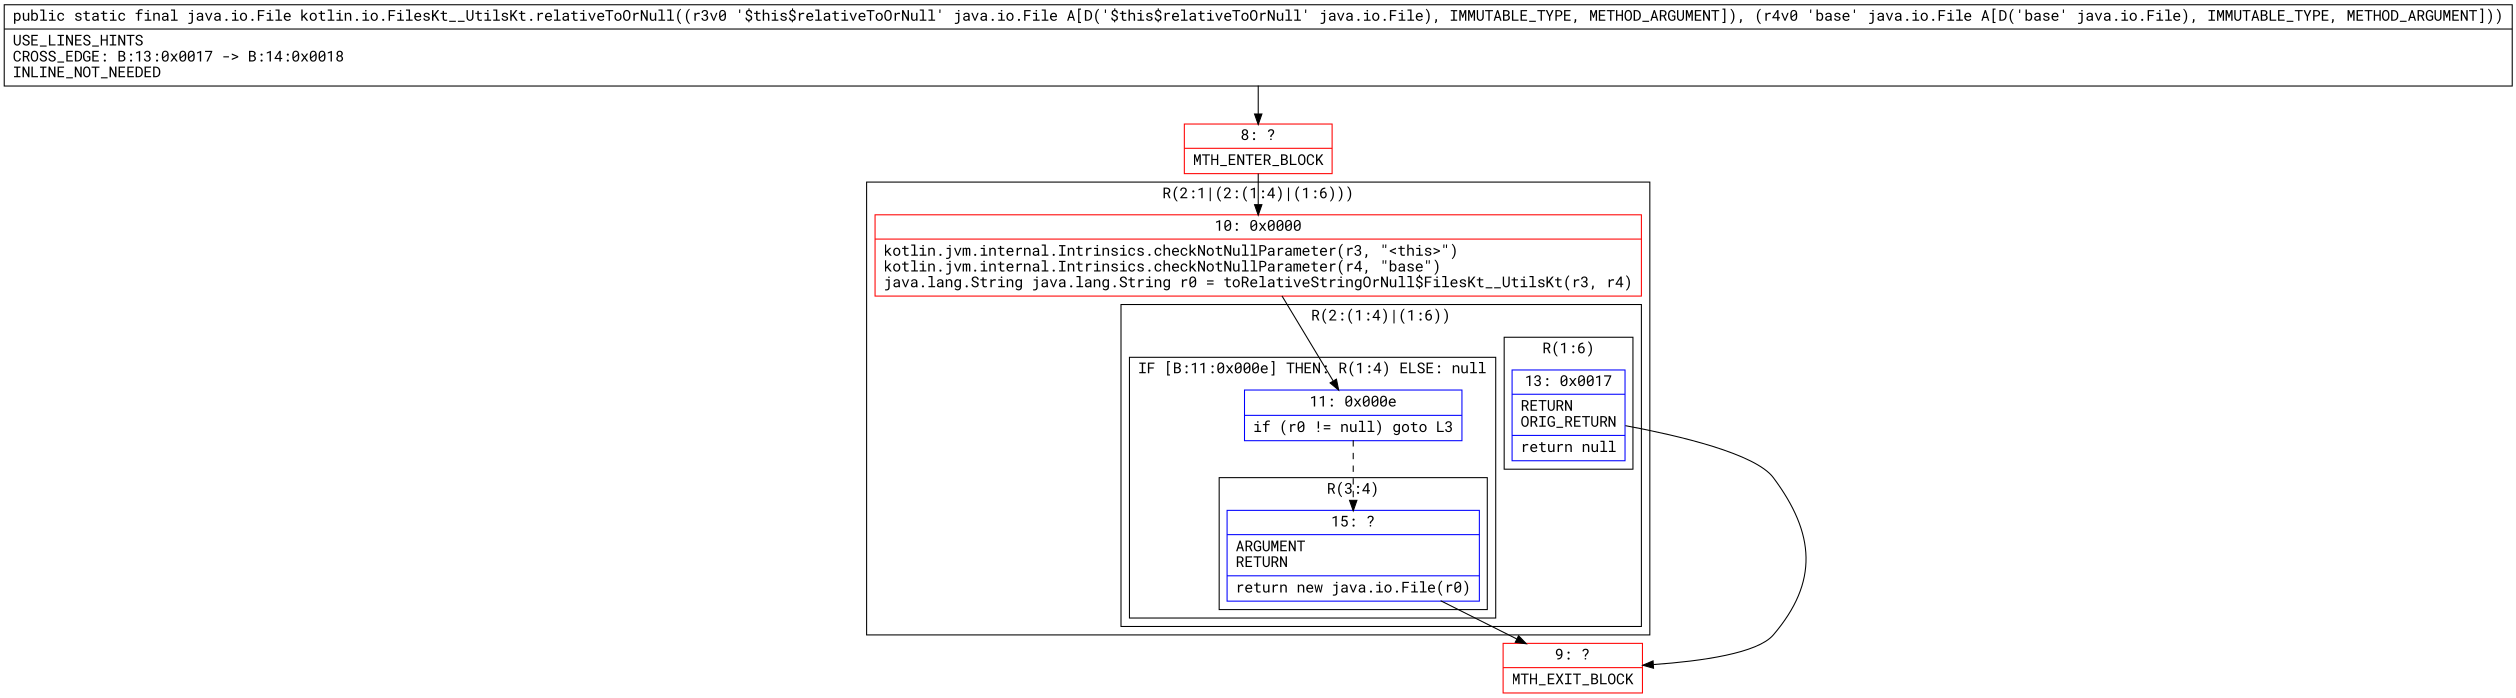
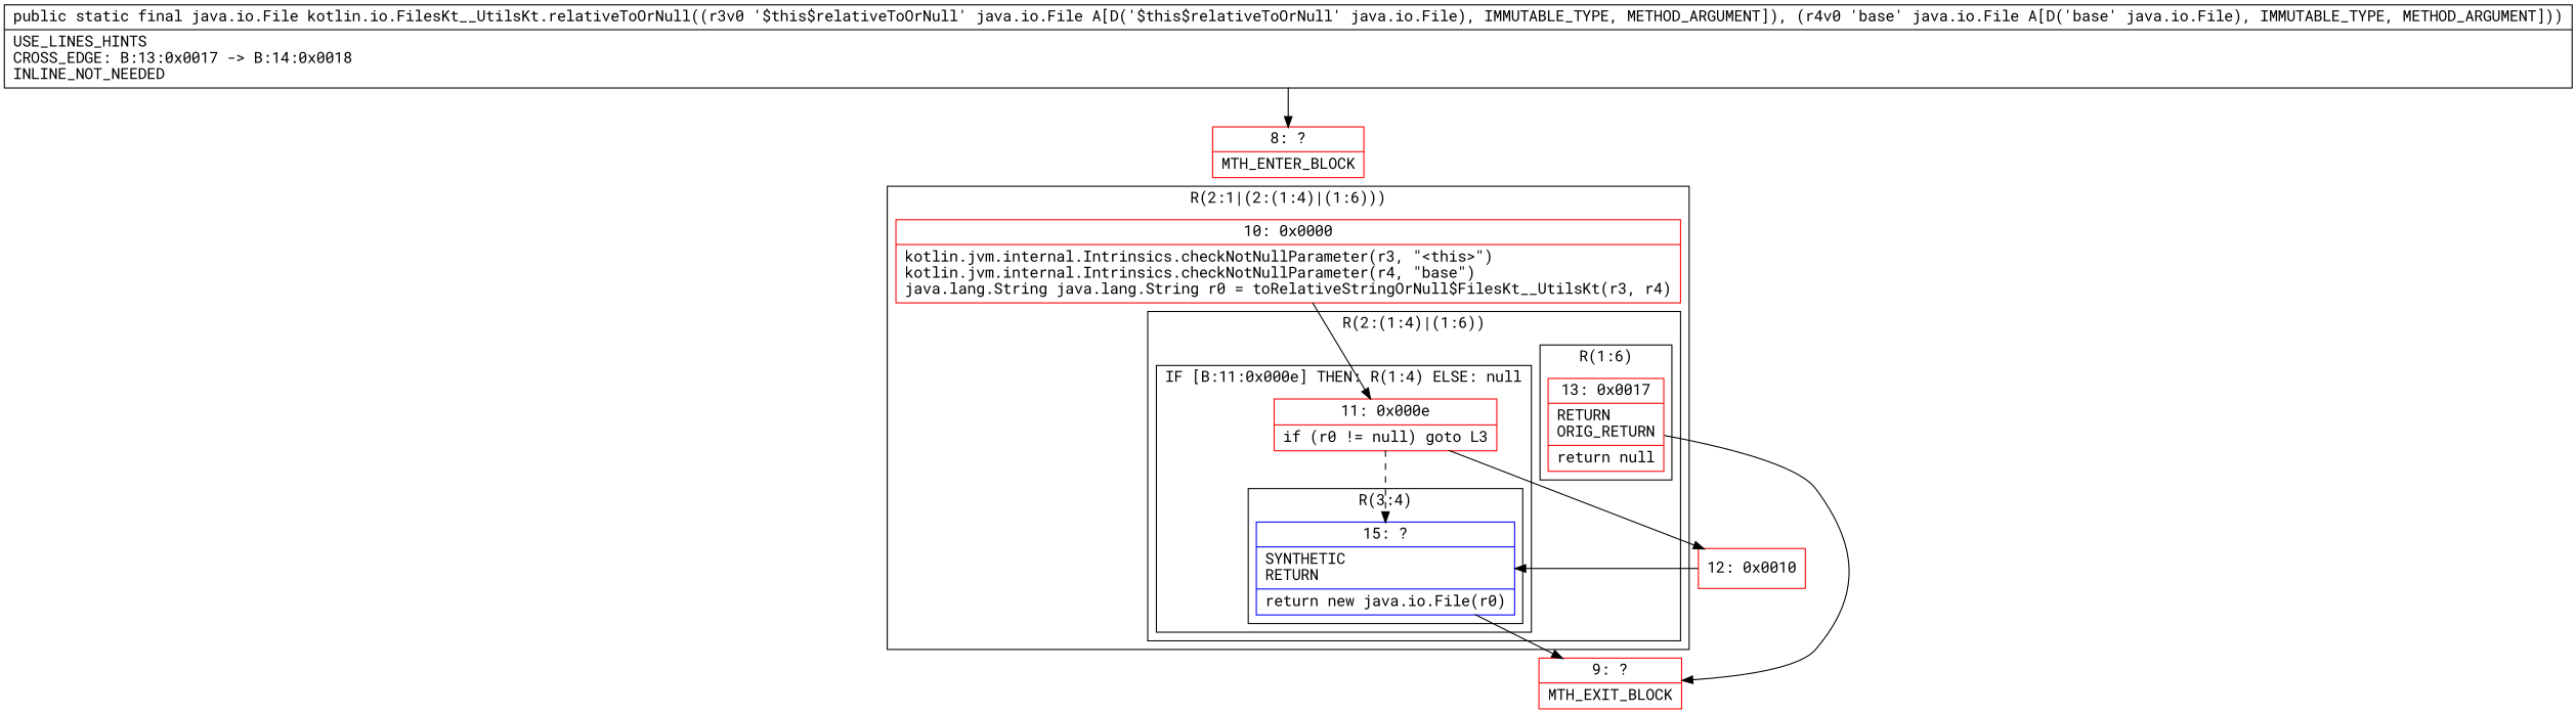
  digraph {
    fontname="Roboto Mono"
    node [color=red fontname="Roboto Mono" shape=record]
    edge [fontname="Roboto Mono"]
-   n1 [color=blue label="{15\:\ ?|ARGUMENT\lRETURN\l|return new java.io.File(r0)\l}"]
-   n2 [color=blue label="{11\:\ 0x000e|if (r0 != null) goto L3\l}"]
-   n3 [color=blue label="{13\:\ 0x0017|RETURN\lORIG_RETURN\l|return null\l}"]
+   n1 [color=blue label="{15\:\ ?|SYNTHETIC\lRETURN\l|return new java.io.File(r0)\l}"]
+   n2 [label="{11\:\ 0x000e|if (r0 != null) goto L3\l}"]
+   n3 [label="{13\:\ 0x0017|RETURN\lORIG_RETURN\l|return null\l}"]
    n4 [label="{10\:\ 0x0000|kotlin.jvm.internal.Intrinsics.checkNotNullParameter(r3, \"\<this\>\")\lkotlin.jvm.internal.Intrinsics.checkNotNullParameter(r4, \"base\")\ljava.lang.String java.lang.String r0 = toRelativeStringOrNull$FilesKt__UtilsKt(r3, r4)\l}"]
    n5 [label="{9\:\ ?|MTH_EXIT_BLOCK\l}"]
+   n6 [label="{12\:\ 0x0010}"]
    n7 [label="{8\:\ ?|MTH_ENTER_BLOCK\l}"]
    n8 [label="{public static final java.io.File kotlin.io.FilesKt__UtilsKt.relativeToOrNull((r3v0 '$this$relativeToOrNull' java.io.File A[D('$this$relativeToOrNull' java.io.File), IMMUTABLE_TYPE, METHOD_ARGUMENT]), (r4v0 'base' java.io.File A[D('base' java.io.File), IMMUTABLE_TYPE, METHOD_ARGUMENT]))  | USE_LINES_HINTS\lCROSS_EDGE: B:13:0x0017 \-\> B:14:0x0018\lINLINE_NOT_NEEDED\l}" color=""]
    subgraph cluster_1 {
      label="R(2:1|(2:(1:4)|(1:6)))"
      n4
      subgraph cluster_2 {
        label="R(2:(1:4)|(1:6))"
        subgraph cluster_3 {
          label="IF [B:11:0x000e] THEN: R(1:4) ELSE: null"
          n2
          subgraph cluster_4 {
            label="R(3:4)"
            n1
          }
        }
        subgraph cluster_5 {
          label="R(1:6)"
          n3
        }
      }
    }
    n1 -> n5
    n2 -> n1 [style=dashed]
+   n2 -> n6
    n3 -> n5
    n4 -> n2
-   n7 -> n4
+   n6 -> n1
    n8 -> n7
  }
